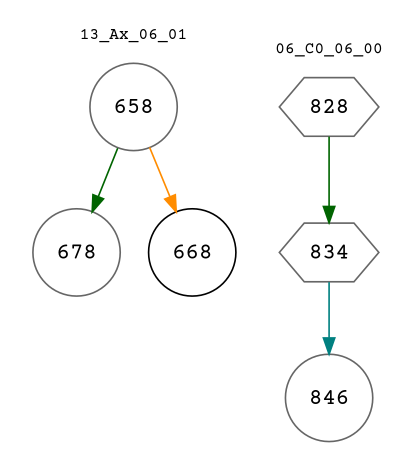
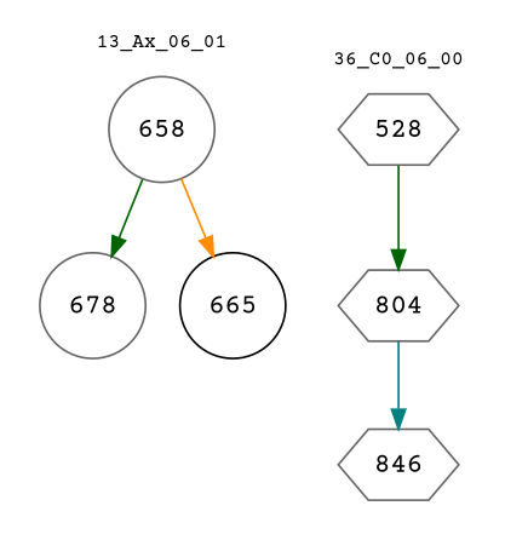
  digraph {
    fontname="Courier Prime"
    node [color=gray40 fontname="Courier Prime" shape=circle]
    edge [color=darkgreen fontname="Courier Prime"]
    n1 [label=658]
    n2 [label=678]
-   n3 [color=black label=668]
-   n4 [label=828 shape=hexagon]
-   n5 [label=834 shape=hexagon]
-   n6 [label=846]
+   n3 [color=black label=665]
+   n4 [label=528 shape=hexagon]
+   n5 [label=804 shape=hexagon]
+   n6 [label=846 shape=hexagon]
    subgraph cluster_1 {
      color=white
      fontsize=10
      label="13_Ax_06_01"
      n1
      n2
      n3
    }
    subgraph cluster_2 {
      color=white
      fontsize=10
-     label="06_C0_06_00"
+     label="36_C0_06_00"
      n4
      n5
      n6
    }
    n1 -> n2
    n1 -> n3 [color=darkorange]
    n4 -> n5
    n5 -> n6 [color=teal]
  }
